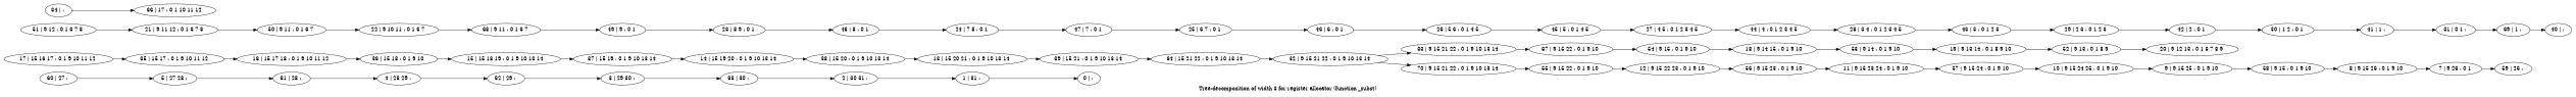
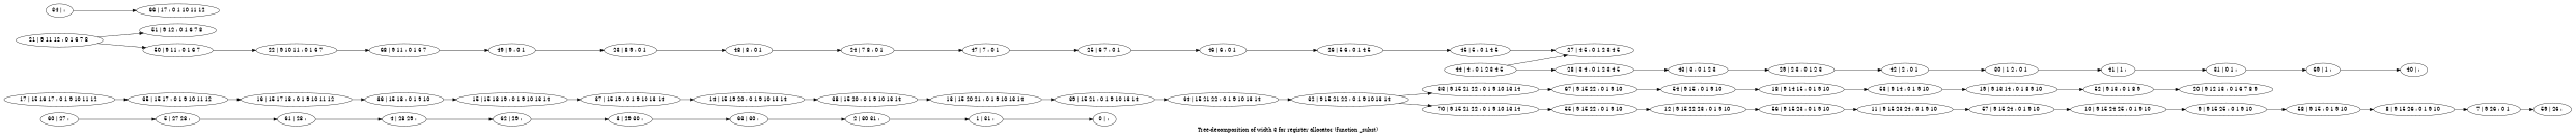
  digraph {
    label="Tree-decomposition of width 3 for register allocator (function _subst)"
    rankdir=LR
    n1 [label="0 | : "]
    n2 [label="1 | 31 : "]
    n3 [label="2 | 30 31 : "]
    n4 [label="3 | 29 30 : "]
    n5 [label="63 | 30 : "]
    n6 [label="4 | 28 29 : "]
    n7 [label="62 | 29 : "]
    n8 [label="5 | 27 28 : "]
    n9 [label="61 | 28 : "]
    n10 [label="60 | 27 : "]
    n11 [label="7 | 9 26 : 0 1 "]
    n12 [label="59 | 26 : "]
    n13 [label="8 | 9 15 26 : 0 1 9 10 "]
    n14 [label="9 | 9 15 25 : 0 1 9 10 "]
    n15 [label="58 | 9 15 : 0 1 9 10 "]
    n16 [label="10 | 9 15 24 25 : 0 1 9 10 "]
    n17 [label="11 | 9 15 23 24 : 0 1 9 10 "]
    n18 [label="57 | 9 15 24 : 0 1 9 10 "]
    n19 [label="12 | 9 15 22 23 : 0 1 9 10 "]
    n20 [label="56 | 9 15 23 : 0 1 9 10 "]
    n21 [label="13 | 15 20 21 : 0 1 9 10 13 14 "]
    n22 [label="39 | 15 21 : 0 1 9 10 13 14 "]
    n23 [label="64 | 15 21 22 : 0 1 9 10 13 14 "]
    n24 [label="14 | 15 19 20 : 0 1 9 10 13 14 "]
    n25 [label="38 | 15 20 : 0 1 9 10 13 14 "]
    n26 [label="15 | 15 18 19 : 0 1 9 10 13 14 "]
    n27 [label="37 | 15 19 : 0 1 9 10 13 14 "]
    n28 [label="16 | 15 17 18 : 0 1 9 10 11 12 "]
    n29 [label="36 | 15 18 : 0 1 9 10 "]
    n30 [label="17 | 15 16 17 : 0 1 9 10 11 12 "]
    n31 [label="35 | 15 17 : 0 1 9 10 11 12 "]
    n32 [label="18 | 9 14 15 : 0 1 9 10 "]
    n33 [label="53 | 9 14 : 0 1 9 10 "]
    n34 [label="19 | 9 13 14 : 0 1 8 9 10 "]
    n35 [label="52 | 9 13 : 0 1 8 9 "]
    n36 [label="20 | 9 12 13 : 0 1 6 7 8 9 "]
    n37 [label="51 | 9 12 : 0 1 6 7 8 "]
    n38 [label="21 | 9 11 12 : 0 1 6 7 8 "]
    n39 [label="50 | 9 11 : 0 1 6 7 "]
    n40 [label="22 | 9 10 11 : 0 1 6 7 "]
    n41 [label="68 | 9 11 : 0 1 6 7 "]
    n42 [label="49 | 9 : 0 1 "]
    n43 [label="23 | 8 9 : 0 1 "]
    n44 [label="48 | 8 : 0 1 "]
    n45 [label="24 | 7 8 : 0 1 "]
    n46 [label="47 | 7 : 0 1 "]
    n47 [label="25 | 6 7 : 0 1 "]
    n48 [label="46 | 6 : 0 1 "]
    n49 [label="26 | 5 6 : 0 1 4 5 "]
    n50 [label="45 | 5 : 0 1 4 5 "]
    n51 [label="27 | 4 5 : 0 1 2 3 4 5 "]
    n52 [label="44 | 4 : 0 1 2 3 4 5 "]
    n53 [label="28 | 3 4 : 0 1 2 3 4 5 "]
    n54 [label="43 | 3 : 0 1 2 3 "]
    n55 [label="29 | 2 3 : 0 1 2 3 "]
    n56 [label="42 | 2 : 0 1 "]
    n57 [label="30 | 1 2 : 0 1 "]
    n58 [label="41 | 1 : "]
    n59 [label="31 | 0 1 : "]
    n60 [label="69 | 1 : "]
    n61 [label="40 | : "]
    n62 [label="32 | 9 15 21 22 : 0 1 9 10 13 14 "]
    n63 [label="33 | 9 15 21 22 : 0 1 9 10 13 14 "]
    n64 [label="70 | 9 15 21 22 : 0 1 9 10 13 14 "]
    n65 [label="67 | 9 15 22 : 0 1 9 10 "]
    n66 [label="55 | 9 15 22 : 0 1 9 10 "]
    n67 [label="54 | 9 15 : 0 1 9 10 "]
    n68 [label="34 | : "]
    n69 [label="66 | 17 : 0 1 10 11 12 "]
    n2 -> n1
    n3 -> n2
    n4 -> n5
    n5 -> n3
    n6 -> n7
    n7 -> n4
    n8 -> n9
    n9 -> n6
    n10 -> n8
    n11 -> n12
    n13 -> n11
    n14 -> n15
    n15 -> n13
    n16 -> n14
    n17 -> n18
    n18 -> n16
    n19 -> n20
    n20 -> n17
    n21 -> n22
    n22 -> n23
    n23 -> n62
    n24 -> n25
    n25 -> n21
    n26 -> n27
    n27 -> n24
    n28 -> n29
    n29 -> n26
    n30 -> n31
    n31 -> n28
    n32 -> n33
    n33 -> n34
    n34 -> n35
    n35 -> n36
-   n37 -> n38
+   n38 -> n37
    n38 -> n39
    n39 -> n40
    n40 -> n41
    n41 -> n42
    n42 -> n43
    n43 -> n44
    n44 -> n45
    n45 -> n46
    n46 -> n47
    n47 -> n48
    n48 -> n49
    n49 -> n50
    n50 -> n51
-   n51 -> n52
+   n52 -> n51
    n52 -> n53
    n53 -> n54
    n54 -> n55
    n55 -> n56
    n56 -> n57
    n57 -> n58
    n58 -> n59
    n59 -> n60
    n60 -> n61
    n62 -> n63
    n62 -> n64
    n63 -> n65
    n64 -> n66
    n65 -> n67
    n66 -> n19
    n67 -> n32
    n68 -> n69
  }
